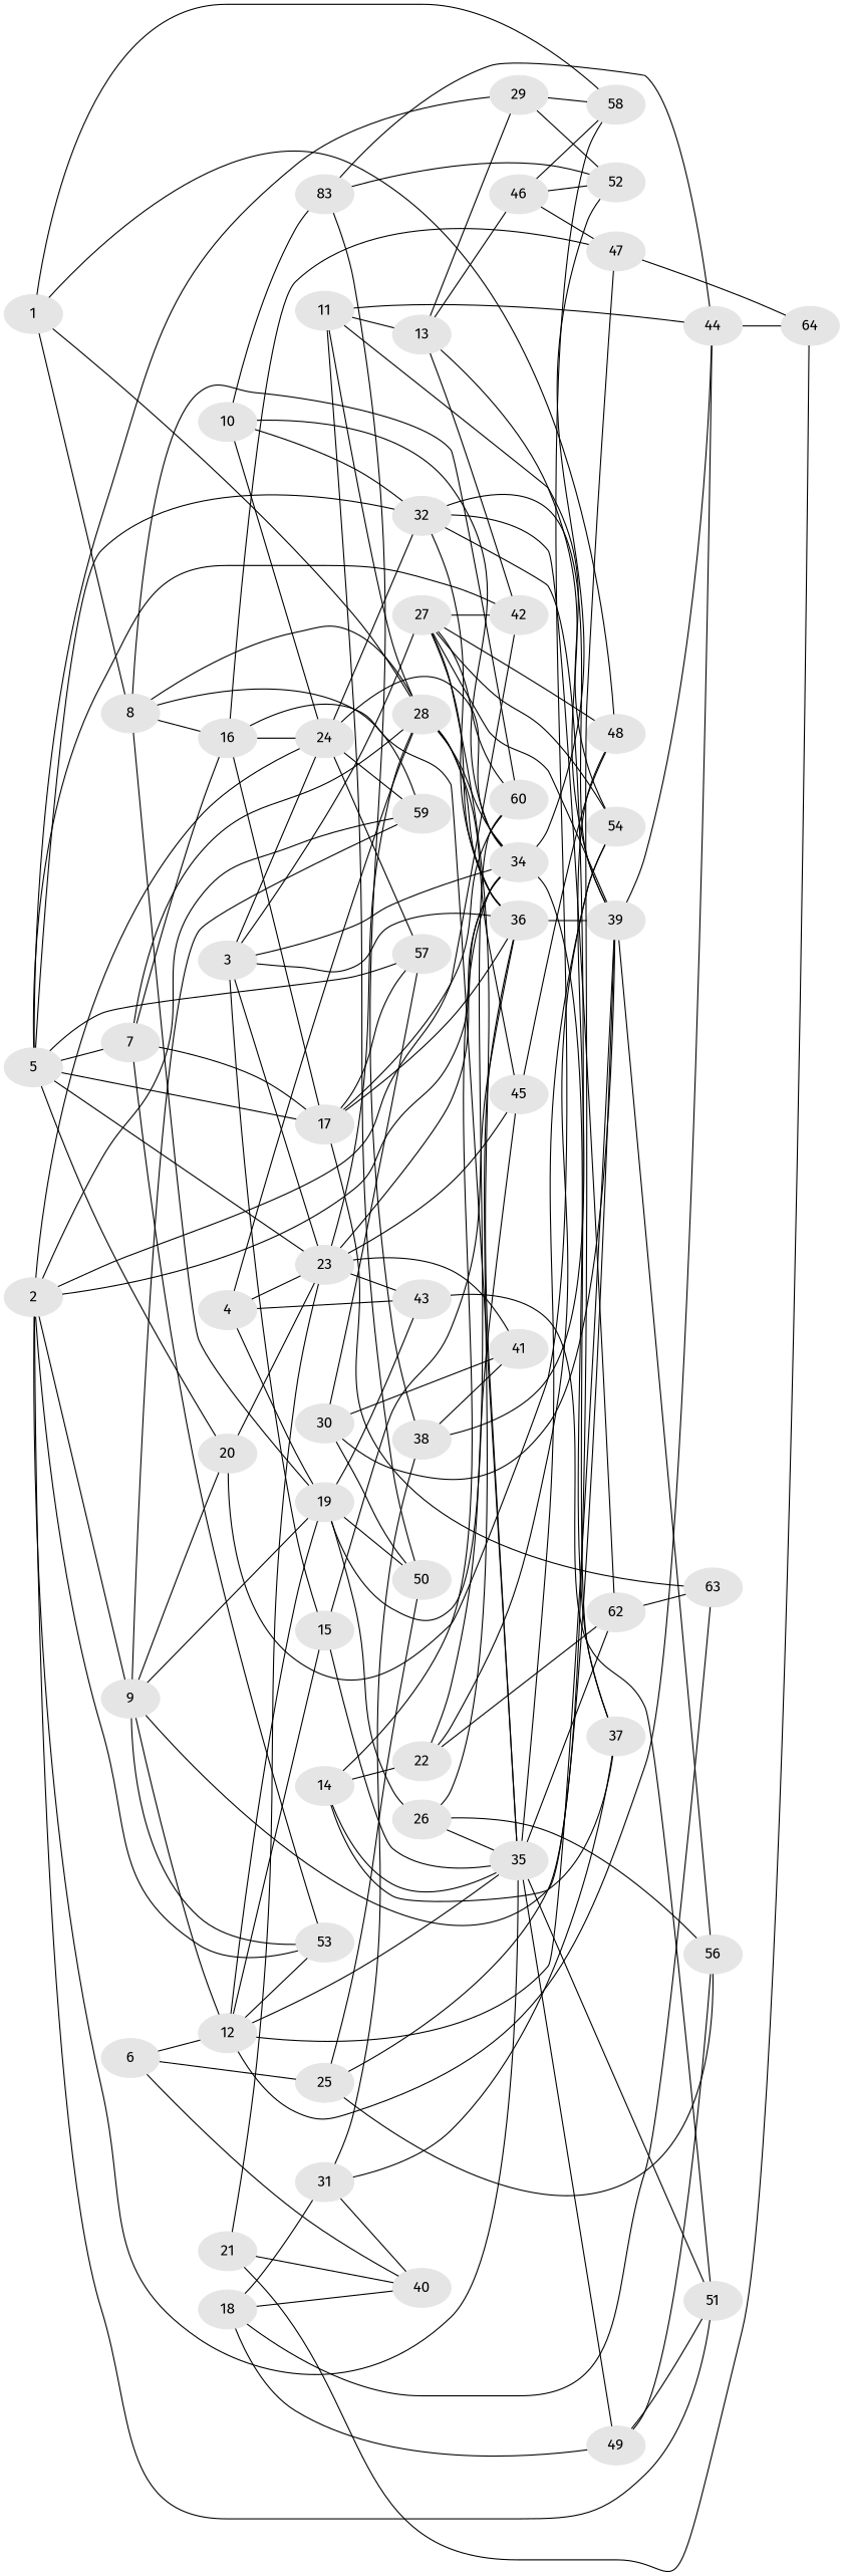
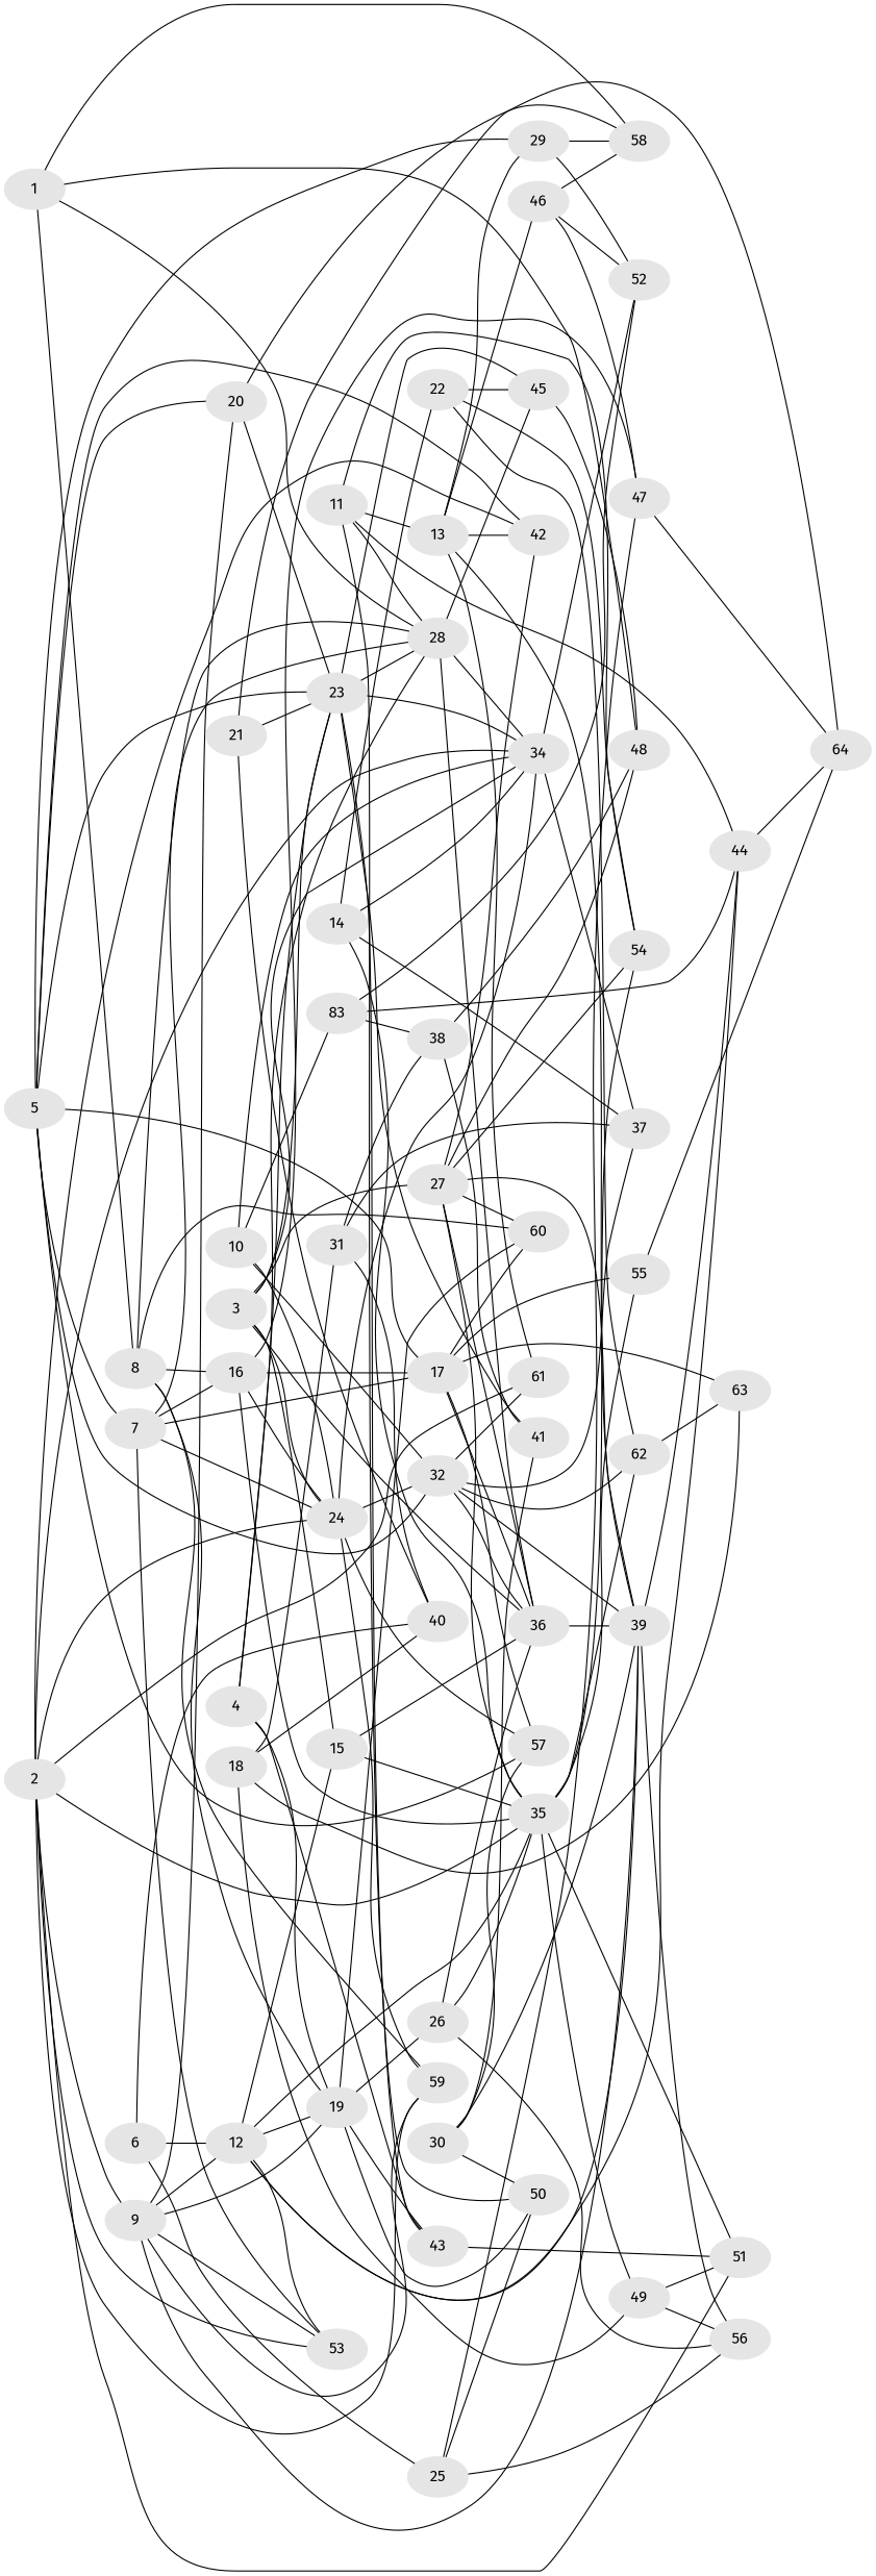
  graph {
    fontname="Fira Sans"
    rankdir=LR
    node [color=gray90 fontname="Fira Sans" style=filled]
    edge [fontname="Fira Sans" weight=1.0]
    1
    8
    28
    48
    58
    59
    19
    16
    60
    34
    36
    45
    2
    9
    24
    35
    42
    51
    53
+   61
    20
    12
    39
    32
    57
    37
    52
    54
+   55
    49
    62
    3
    15
    23
    27
    43
    41
    4
    50
    26
    5
    7
    17
    29
    63
    6
    25
    40
    44
    47
    56
    10
    n53 [label=83]
    38
    11
    13
    46
    64
    14
    22
    18
    31
    21
    30
    1 -- 8
    1 -- 28
    1 -- 48
    1 -- 58
    8 -- 28 [weight=2.0]
    8 -- 59
    8 -- 19 [weight=3.0]
    8 -- 16 [weight=2.0]
    8 -- 60
    28 -- 34
    28 -- 36
    28 -- 45
    19 -- 60
    19 -- 43
    19 -- 50
    19 -- 26
    16 -- 24 [weight=2.0]
    16 -- 35
    16 -- 17
    16 -- 47
    34 -- 37
    34 -- 52
    36 -- 39 [weight=2.0]
    45 -- 48
    2 -- 59
    2 -- 34 [weight=2.0]
    2 -- 9 [weight=2.0]
    2 -- 24 [weight=2.0]
    2 -- 35
    2 -- 42
    2 -- 51
    2 -- 53
+   2 -- 61
    9 -- 59
    9 -- 19
    9 -- 53
    9 -- 20
    9 -- 12 [weight=2.0]
    9 -- 39 [weight=2.0]
    24 -- 59
    24 -- 34
    24 -- 32
    24 -- 57
    35 -- 51
    35 -- 54
+   35 -- 55
    35 -- 49
    35 -- 62
    20 -- 58
    20 -- 23
    12 -- 19
    12 -- 35
    12 -- 53
    12 -- 39
    12 -- 15
    12 -- 44
    39 -- 44
    39 -- 56
    32 -- 36
+   32 -- 61
    32 -- 39
    32 -- 37
    32 -- 62
+   55 -- 64
    49 -- 51
    49 -- 56
    62 -- 63
    3 -- 34
    3 -- 36
    3 -- 24 [weight=2.0]
    3 -- 15
    3 -- 23
    3 -- 27 [weight=2.0]
    15 -- 36
    15 -- 35
    23 -- 28
    23 -- 34
    23 -- 45
    23 -- 43
    23 -- 41 [weight=2.0]
    27 -- 48
    27 -- 60
    27 -- 36 [weight=2.0]
    27 -- 35
    27 -- 42
    27 -- 39
    27 -- 54
    43 -- 51
    4 -- 28
    4 -- 19
    4 -- 23
    4 -- 43
    26 -- 36
    26 -- 35
    26 -- 56
    5 -- 42
    5 -- 20
    5 -- 32
    5 -- 57
    5 -- 23
    5 -- 7
    5 -- 17 [weight=3.0]
    5 -- 29
    7 -- 28
    7 -- 16
+   7 -- 24
    7 -- 53
    7 -- 17
    17 -- 60
    17 -- 36
    17 -- 57
+   17 -- 55 [weight=2.0]
    17 -- 63 [weight=2.0]
    29 -- 58
    29 -- 52
    6 -- 12 [weight=2.0]
    6 -- 25
    6 -- 40
    25 -- 50
    25 -- 47
    25 -- 56
    44 -- 64
    47 -- 64
    10 -- 34
    10 -- 24
    10 -- 32
    10 -- n53
    n53 -- 52
    n53 -- 44
    n53 -- 38
    38 -- 48
    38 -- 41
    11 -- 28
    11 -- 54
    11 -- 50
    11 -- 44 [weight=2.0]
    11 -- 13
    13 -- 42
+   13 -- 61 [weight=2.0]
    13 -- 39 [weight=2.0]
    13 -- 29
    13 -- 46
    46 -- 58
    46 -- 52
    46 -- 47
    14 -- 34
    14 -- 35
    14 -- 37
    14 -- 22
    22 -- 45
    22 -- 54
    22 -- 62
    18 -- 49
    18 -- 63
    18 -- 40
    18 -- 31
    31 -- 37
    31 -- 40
    31 -- 38
    21 -- 23 [weight=2.0]
    21 -- 40
    21 -- 64
    30 -- 39
    30 -- 57
    30 -- 41
    30 -- 50
  }
